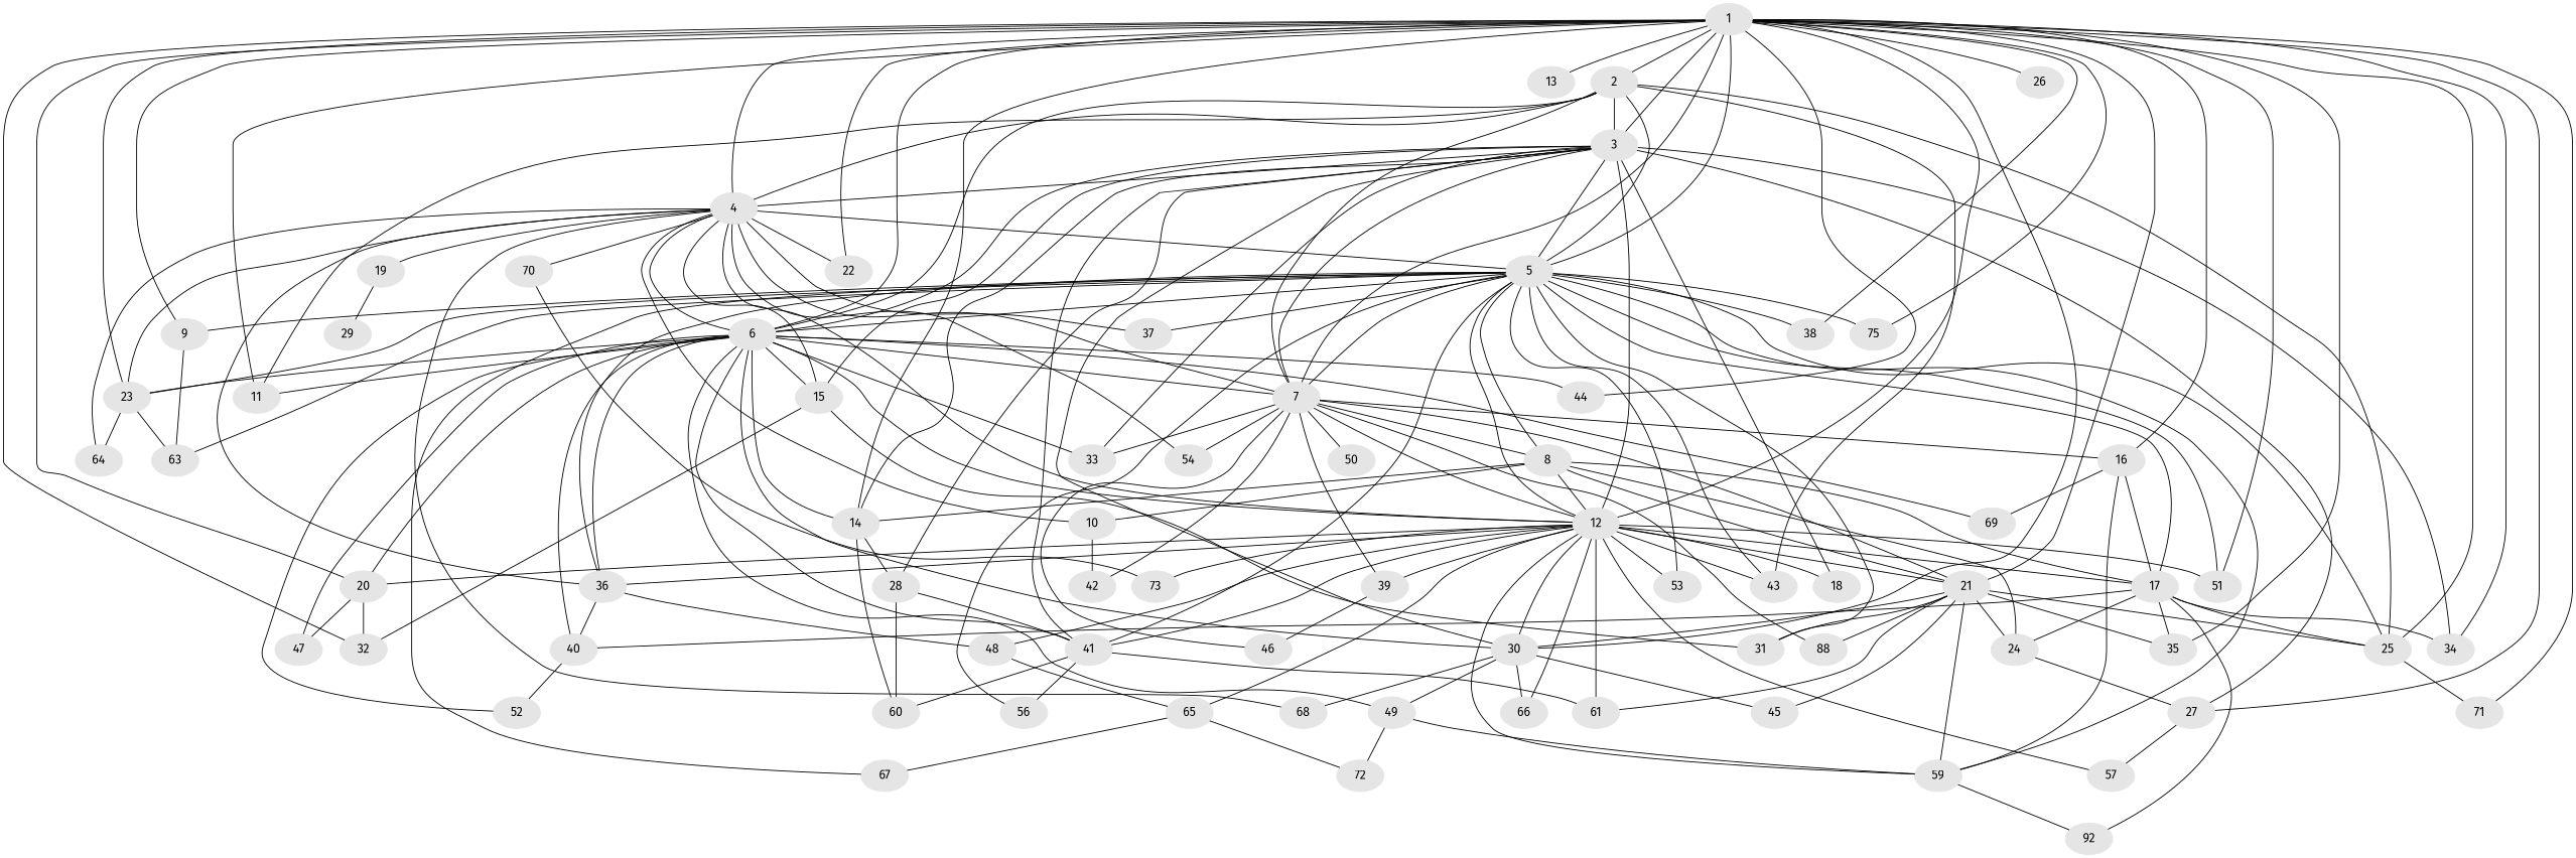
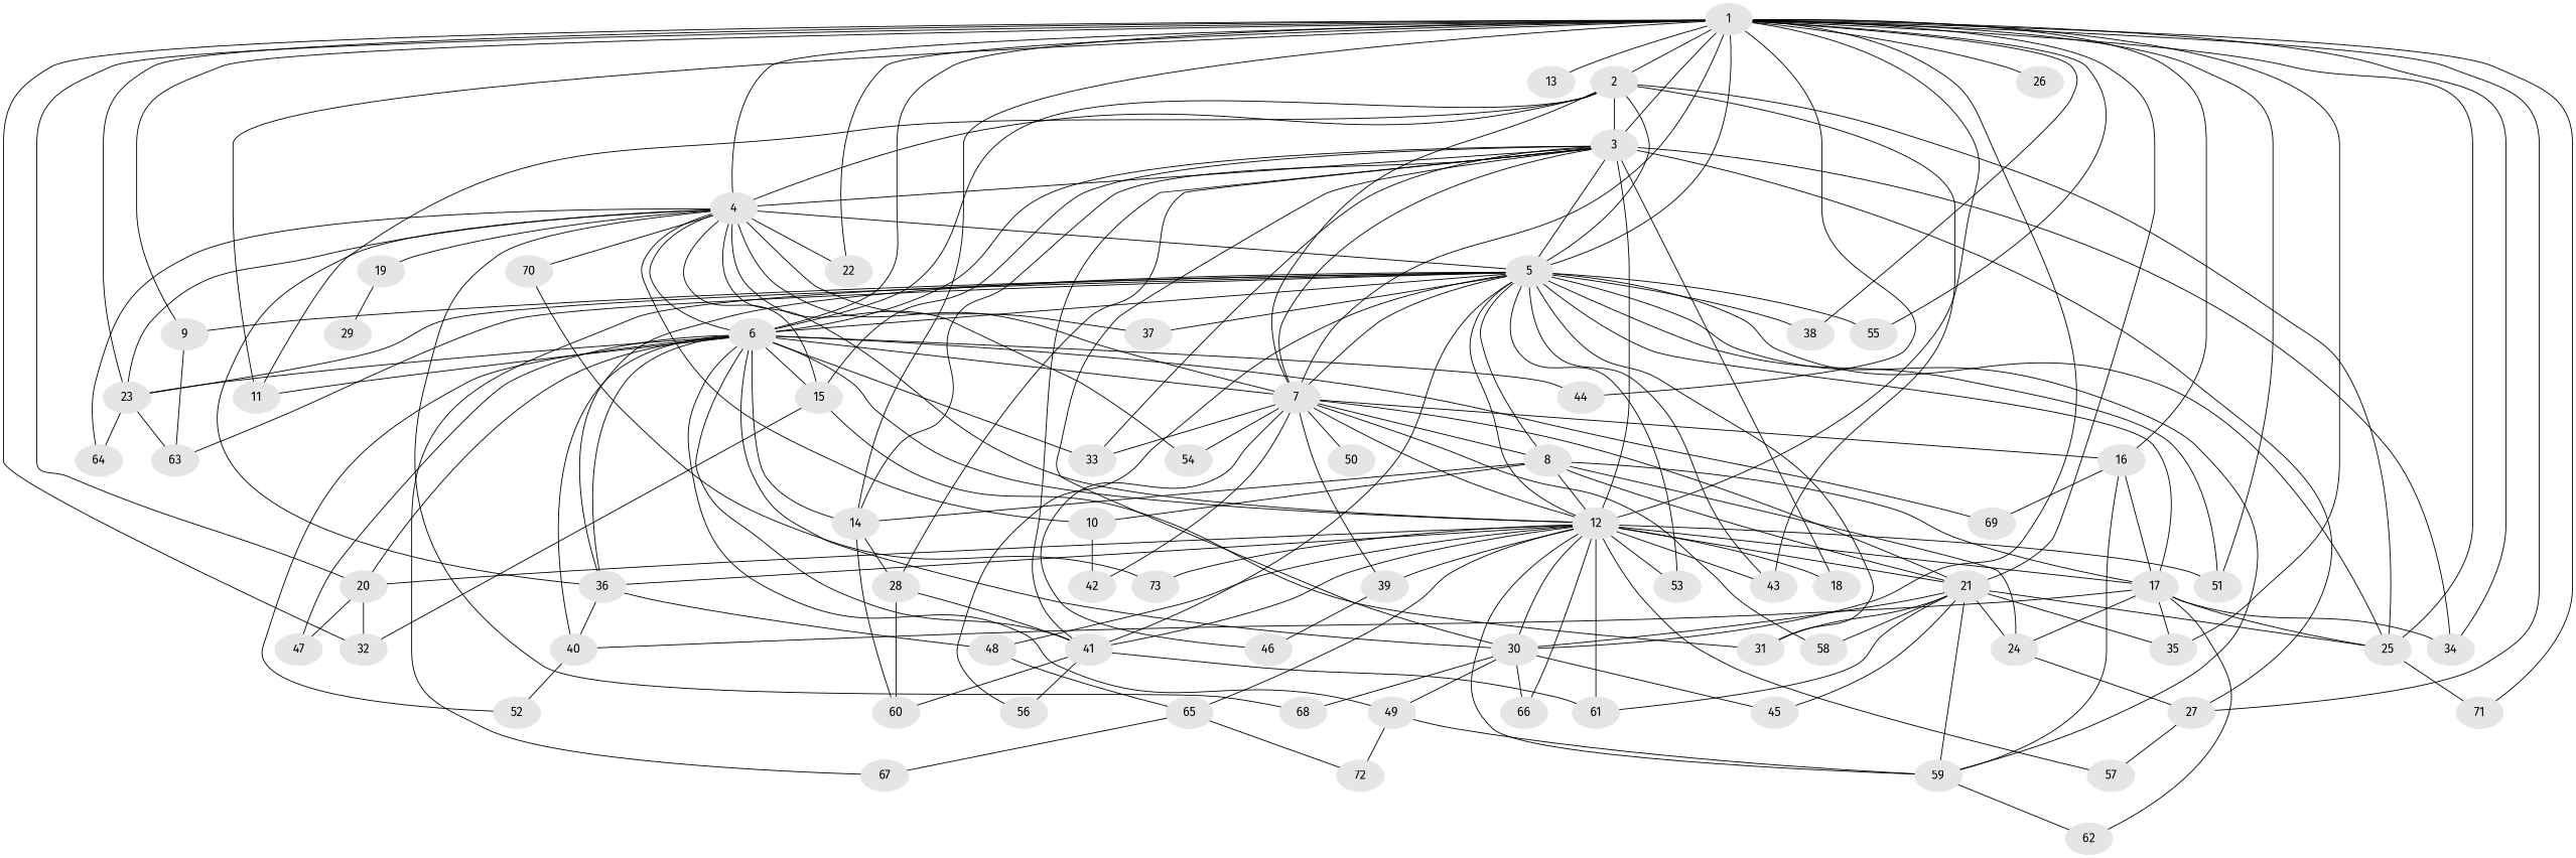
  graph {
    fontname="Fira Sans"
    node [color=gray90 fontname="Fira Sans" style=filled]
    edge [fontname="Fira Sans" weight=1.0]
    1
    2
    3
    4
    5
    6
    7
    9
    11
    12
    13
    14
    16
    20
    21
    22
    23
    25
    26
    27
    30
    32
    34
    35
    38
    44
    51
-   55 [label=75]
+   55
    71
    43
    15
    18
    28
    33
    41
    10
    19
    36
    37
    54
    64
    68
    70
    8
    17
    31
    53
    56
    59
    63
    67
    40
    47
    49
    52
    69
    39
    42
    46
    50
-   58 [label=88]
+   58
    48
    57
    61
    65
    66
    73
    60
    24
    45
    29
-   62 [label=92]
+   62
    72
    1 -- 2 [weight=3.0]
    1 -- 3 [weight=4.0]
    1 -- 4 [weight=3.0]
    1 -- 5 [weight=4.0]
    1 -- 6 [weight=2.0]
    1 -- 7 [weight=2.0]
    1 -- 9
    1 -- 11
    1 -- 12 [weight=3.0]
    1 -- 13
    1 -- 14
    1 -- 16
    1 -- 20 [weight=2.0]
    1 -- 21 [weight=2.0]
    1 -- 22
    1 -- 23
    1 -- 25
    1 -- 26 [weight=2.0]
    1 -- 27
    1 -- 30
    1 -- 32
    1 -- 34
    1 -- 35 [weight=2.0]
    1 -- 38
    1 -- 44
    1 -- 51
    1 -- 55 [weight=2.0]
    1 -- 71
    2 -- 3 [weight=3.0]
    2 -- 4
    2 -- 5 [weight=2.0]
    2 -- 6
    2 -- 7
    2 -- 11
    2 -- 25
    2 -- 43 [weight=8.0]
    3 -- 4 [weight=2.0]
    3 -- 5 [weight=4.0]
    3 -- 6 [weight=3.0]
    3 -- 7 [weight=3.0]
    3 -- 12 [weight=18.0]
    3 -- 14
    3 -- 27 [weight=2.0]
    3 -- 30
    3 -- 34
    3 -- 15
    3 -- 18
    3 -- 28
    3 -- 33
    3 -- 41
    4 -- 5 [weight=2.0]
    4 -- 6
    4 -- 7
    4 -- 12
    4 -- 22
    4 -- 23
    4 -- 15
    4 -- 10
    4 -- 19
    4 -- 36
    4 -- 37
    4 -- 54
    4 -- 64
    4 -- 68
    4 -- 70
    5 -- 6 [weight=2.0]
    5 -- 7 [weight=2.0]
    5 -- 9
    5 -- 12
    5 -- 23
    5 -- 25
    5 -- 38
    5 -- 51
    5 -- 55
    5 -- 43
    5 -- 41
    5 -- 36
    5 -- 37
    5 -- 8
    5 -- 17
    5 -- 31
    5 -- 53
    5 -- 56
    5 -- 59
    5 -- 63
    5 -- 67
    6 -- 7 [weight=2.0]
    6 -- 11
    6 -- 12 [weight=3.0]
    6 -- 14
    6 -- 20
    6 -- 23
    6 -- 30
    6 -- 44
    6 -- 15
    6 -- 33
    6 -- 41
    6 -- 36
    6 -- 40
    6 -- 47
    6 -- 49
    6 -- 52
    6 -- 69
    7 -- 12
    7 -- 16
    7 -- 21
    7 -- 33
    7 -- 54
    7 -- 8 [weight=3.0]
    7 -- 39
    7 -- 42
    7 -- 46
    7 -- 50
    7 -- 58
    9 -- 63
    12 -- 20
    12 -- 21 [weight=2.0]
    12 -- 30
    12 -- 51
    12 -- 43
    12 -- 18
    12 -- 41
    12 -- 36
    12 -- 17
    12 -- 53
    12 -- 59 [weight=2.0]
    12 -- 39
    12 -- 48
    12 -- 57
    12 -- 61
    12 -- 65
    12 -- 66
    12 -- 73
    14 -- 28
    14 -- 60
    16 -- 17
    16 -- 59
    16 -- 69
    20 -- 32
    20 -- 47
    21 -- 25
    21 -- 30
    21 -- 35
    21 -- 31 [weight=2.0]
    21 -- 59
    21 -- 58
    21 -- 61
    21 -- 24
    21 -- 45
    23 -- 64
    23 -- 63
    25 -- 71
    27 -- 57
    30 -- 68
    30 -- 49
    30 -- 66
    30 -- 45
    15 -- 32
    15 -- 31
    28 -- 41
    28 -- 60
    41 -- 56
    41 -- 61
    41 -- 60
    10 -- 42
    19 -- 29
    36 -- 40
    36 -- 48
    70 -- 73
    8 -- 12
    8 -- 14
    8 -- 21 [weight=2.0]
    8 -- 10
    8 -- 17
    8 -- 24
    17 -- 25
    17 -- 34
    17 -- 35
    17 -- 40
    17 -- 24
    17 -- 62
    59 -- 62
    40 -- 52
    49 -- 59
    49 -- 72
    39 -- 46
    48 -- 65
    65 -- 67
    65 -- 72
    24 -- 27
  }
